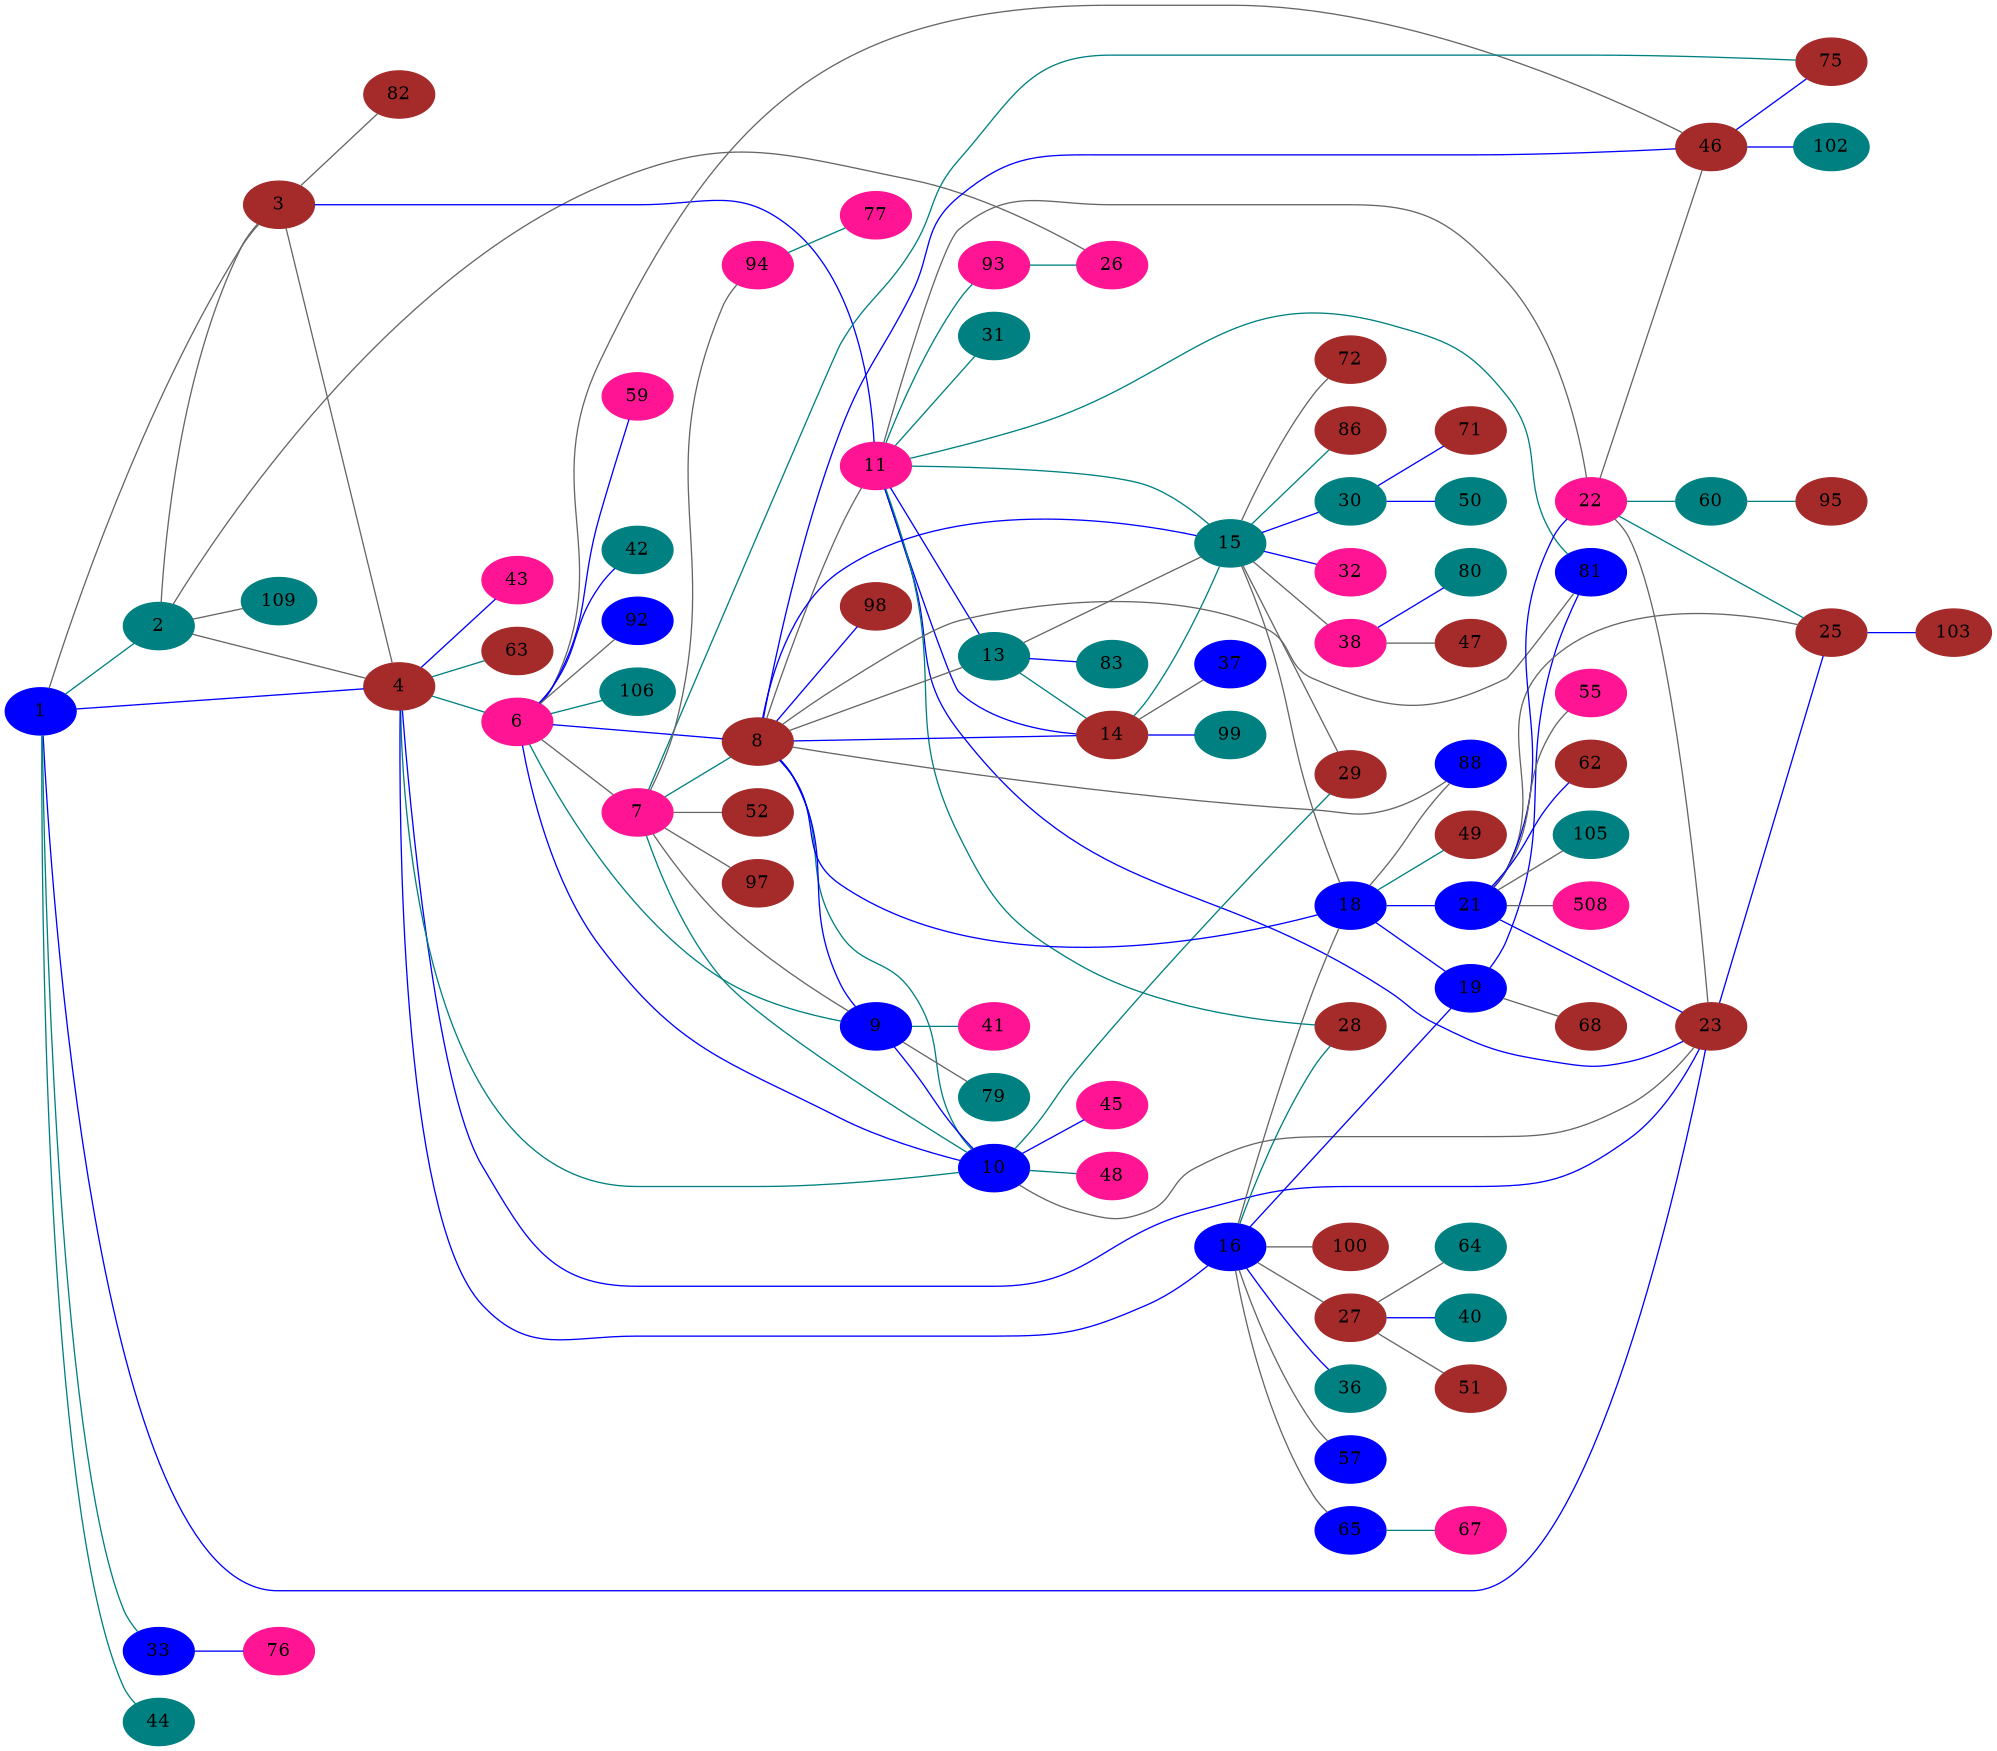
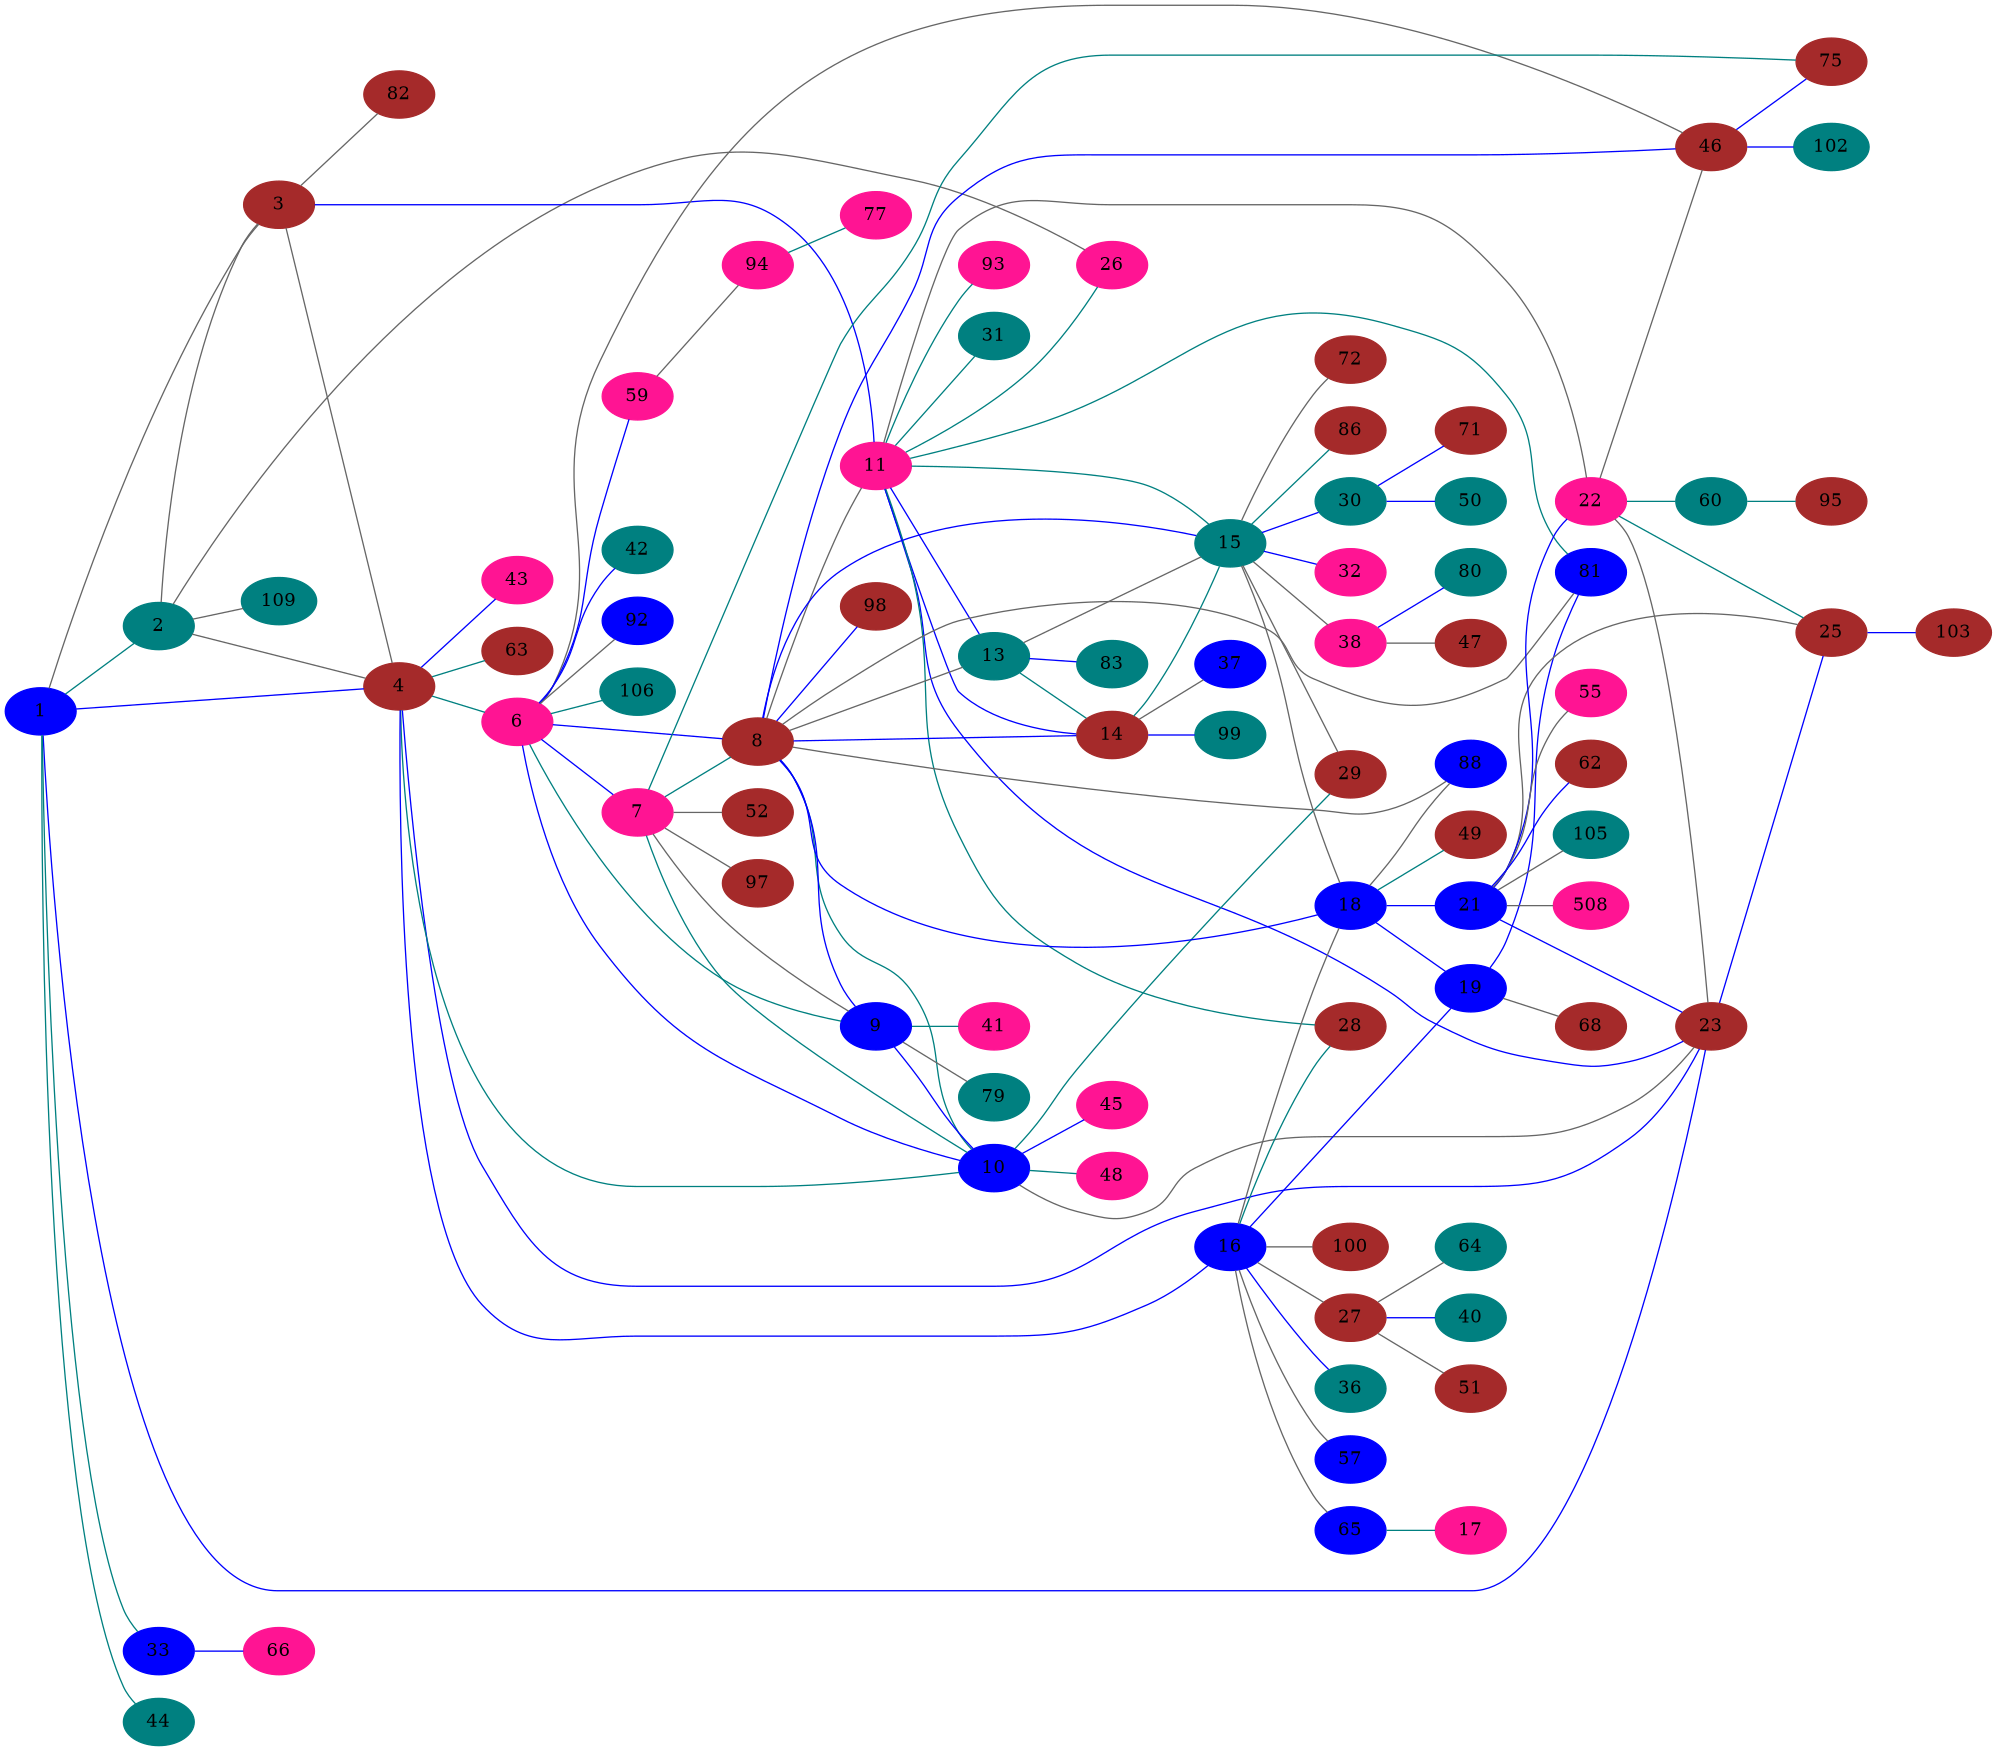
  graph {
    rankdir=LR
    node [color=brown style=filled]
    edge [color=gray40]
    1 [color=blue super="+35"]
    2 [color=teal super="+53"]
    3 [super="+56"]
    4 [super="+5"]
    23 [super="+96"]
    33 [color=blue super="+34"]
    44 [color=teal]
    26 [color=deeppink super="+69"]
    109 [color=teal]
    11 [color=deeppink super="+89"]
    82
    6 [color=deeppink super="+107"]
    10 [color=blue super="+91"]
    16 [color=blue super="+17"]
    43 [color=deeppink]
    63
    25 [super="+54"]
-   76 [color=deeppink]
+   76 [color=deeppink label=66]
    13 [color=teal super="+39"]
    14 [super="+85"]
    15 [color=teal super="+90"]
    81 [color=blue]
    22 [color=deeppink super="+61"]
    28
    31 [color=teal]
    93 [color=deeppink]
    7 [color=deeppink super="+58"]
    8 [super="+12"]
    9 [color=blue]
    42 [color=teal]
    46 [super="+74"]
    59 [color=deeppink]
    92 [color=blue]
    106 [color=teal]
    29
    45 [color=deeppink]
    48 [color=deeppink]
    18 [color=blue super="+20"]
    19 [color=blue super="+101"]
    27 [super="+84"]
    36 [color=teal]
    57 [color=blue]
    65 [color=blue]
    100
    52
    75
    94 [color=deeppink]
    97
    88 [color=blue]
    98
    41 [color=deeppink]
    79 [color=teal]
    102 [color=teal]
    77 [color=deeppink]
    83 [color=teal]
    37 [color=blue super="+87"]
    99 [color=teal]
    30 [color=teal]
    32 [color=deeppink]
    38 [color=deeppink super="+104"]
    72
    86
    21 [color=blue super="+24"]
    49
    60 [color=teal super="+73"]
    50 [color=teal super="+78"]
    71
    47
    80 [color=teal]
    68
    40 [color=teal]
    51
    64 [color=teal]
-   67 [color=deeppink]
+   67 [color=deeppink label=17]
    55 [color=deeppink]
    62
    105 [color=teal]
    n78 [color=deeppink label=508]
    103
    95
    1 -- 2 [color=teal]
    1 -- 3
    1 -- 4 [color=blue weight=2]
    1 -- 23 [color=blue]
    1 -- 33 [color=teal]
    1 -- 44 [color=teal]
    2 -- 3
    2 -- 4 [weight=2]
    2 -- 26
    2 -- 109
    3 -- 4 [weight=2]
    3 -- 11 [color=blue]
    3 -- 82
    4 -- 23 [color=blue]
    4 -- 6 [color=teal]
    4 -- 10 [color=teal]
    4 -- 16 [color=blue]
    4 -- 43 [color=blue]
    4 -- 63 [color=teal]
    23 -- 25 [color=blue]
    33 -- 76 [color=blue]
    11 -- 23 [color=blue]
-   93 -- 26 [color=teal]
+   11 -- 26 [color=teal]
    11 -- 13 [color=blue]
    11 -- 14 [color=blue]
    11 -- 15 [color=teal]
    11 -- 81 [color=teal]
    11 -- 22
    11 -- 28 [color=teal]
    11 -- 31 [color=teal]
    11 -- 93 [color=teal]
    6 -- 10 [color=blue]
-   6 -- 7
+   6 -- 7 [color=blue]
    6 -- 8 [color=blue]
    6 -- 9 [color=teal]
    6 -- 42 [color=blue]
    6 -- 46
    6 -- 59 [color=blue]
    6 -- 92
    6 -- 106 [color=teal]
    10 -- 23
    10 -- 29 [color=teal]
    10 -- 45 [color=blue]
    10 -- 48 [color=teal]
    16 -- 28 [color=teal]
    16 -- 18 [weight=4]
    16 -- 19 [color=blue weight=2]
    16 -- 27
    16 -- 36 [color=blue]
    16 -- 57
    16 -- 65
    16 -- 100
    25 -- 103 [color=blue]
    13 -- 14 [color=teal]
    13 -- 15
    13 -- 83 [color=blue]
    14 -- 15 [color=teal]
    14 -- 37
    14 -- 99 [color=blue]
    15 -- 29
    15 -- 18
    15 -- 30 [color=blue]
    15 -- 32 [color=blue]
    15 -- 38
    15 -- 72
    15 -- 86 [color=teal]
    22 -- 23
    22 -- 25 [color=teal]
    22 -- 46
    22 -- 60 [color=teal]
    7 -- 10 [color=teal]
    7 -- 8 [color=teal]
    7 -- 9
    7 -- 52
    7 -- 75 [color=teal]
-   7 -- 94
+   59 -- 94
    7 -- 97
    8 -- 11
    8 -- 10 [color=teal]
    8 -- 13
    8 -- 14 [color=blue]
    8 -- 15 [color=blue]
    8 -- 81
    8 -- 9 [color=blue]
    8 -- 46 [color=blue]
    8 -- 18 [color=blue]
    8 -- 88
    8 -- 98 [color=blue]
    9 -- 10 [color=blue]
    9 -- 41 [color=teal]
    9 -- 79
    46 -- 75 [color=blue]
    46 -- 102 [color=blue]
    18 -- 19 [color=blue weight=2]
    18 -- 88
    18 -- 21 [color=blue]
    18 -- 49 [color=teal]
    19 -- 81 [color=blue]
    19 -- 68
    27 -- 40 [color=blue]
    27 -- 51
    27 -- 64
    65 -- 67 [color=teal]
    94 -- 77 [color=teal]
    30 -- 50 [color=blue]
    30 -- 71 [color=blue]
    38 -- 47
    38 -- 80 [color=blue]
    21 -- 23 [color=blue weight=2]
    21 -- 25 [weight=2]
    21 -- 22 [color=blue weight=2]
    21 -- 55
    21 -- 62 [color=blue]
    21 -- 105
    21 -- n78
    60 -- 95 [color=teal]
  }
